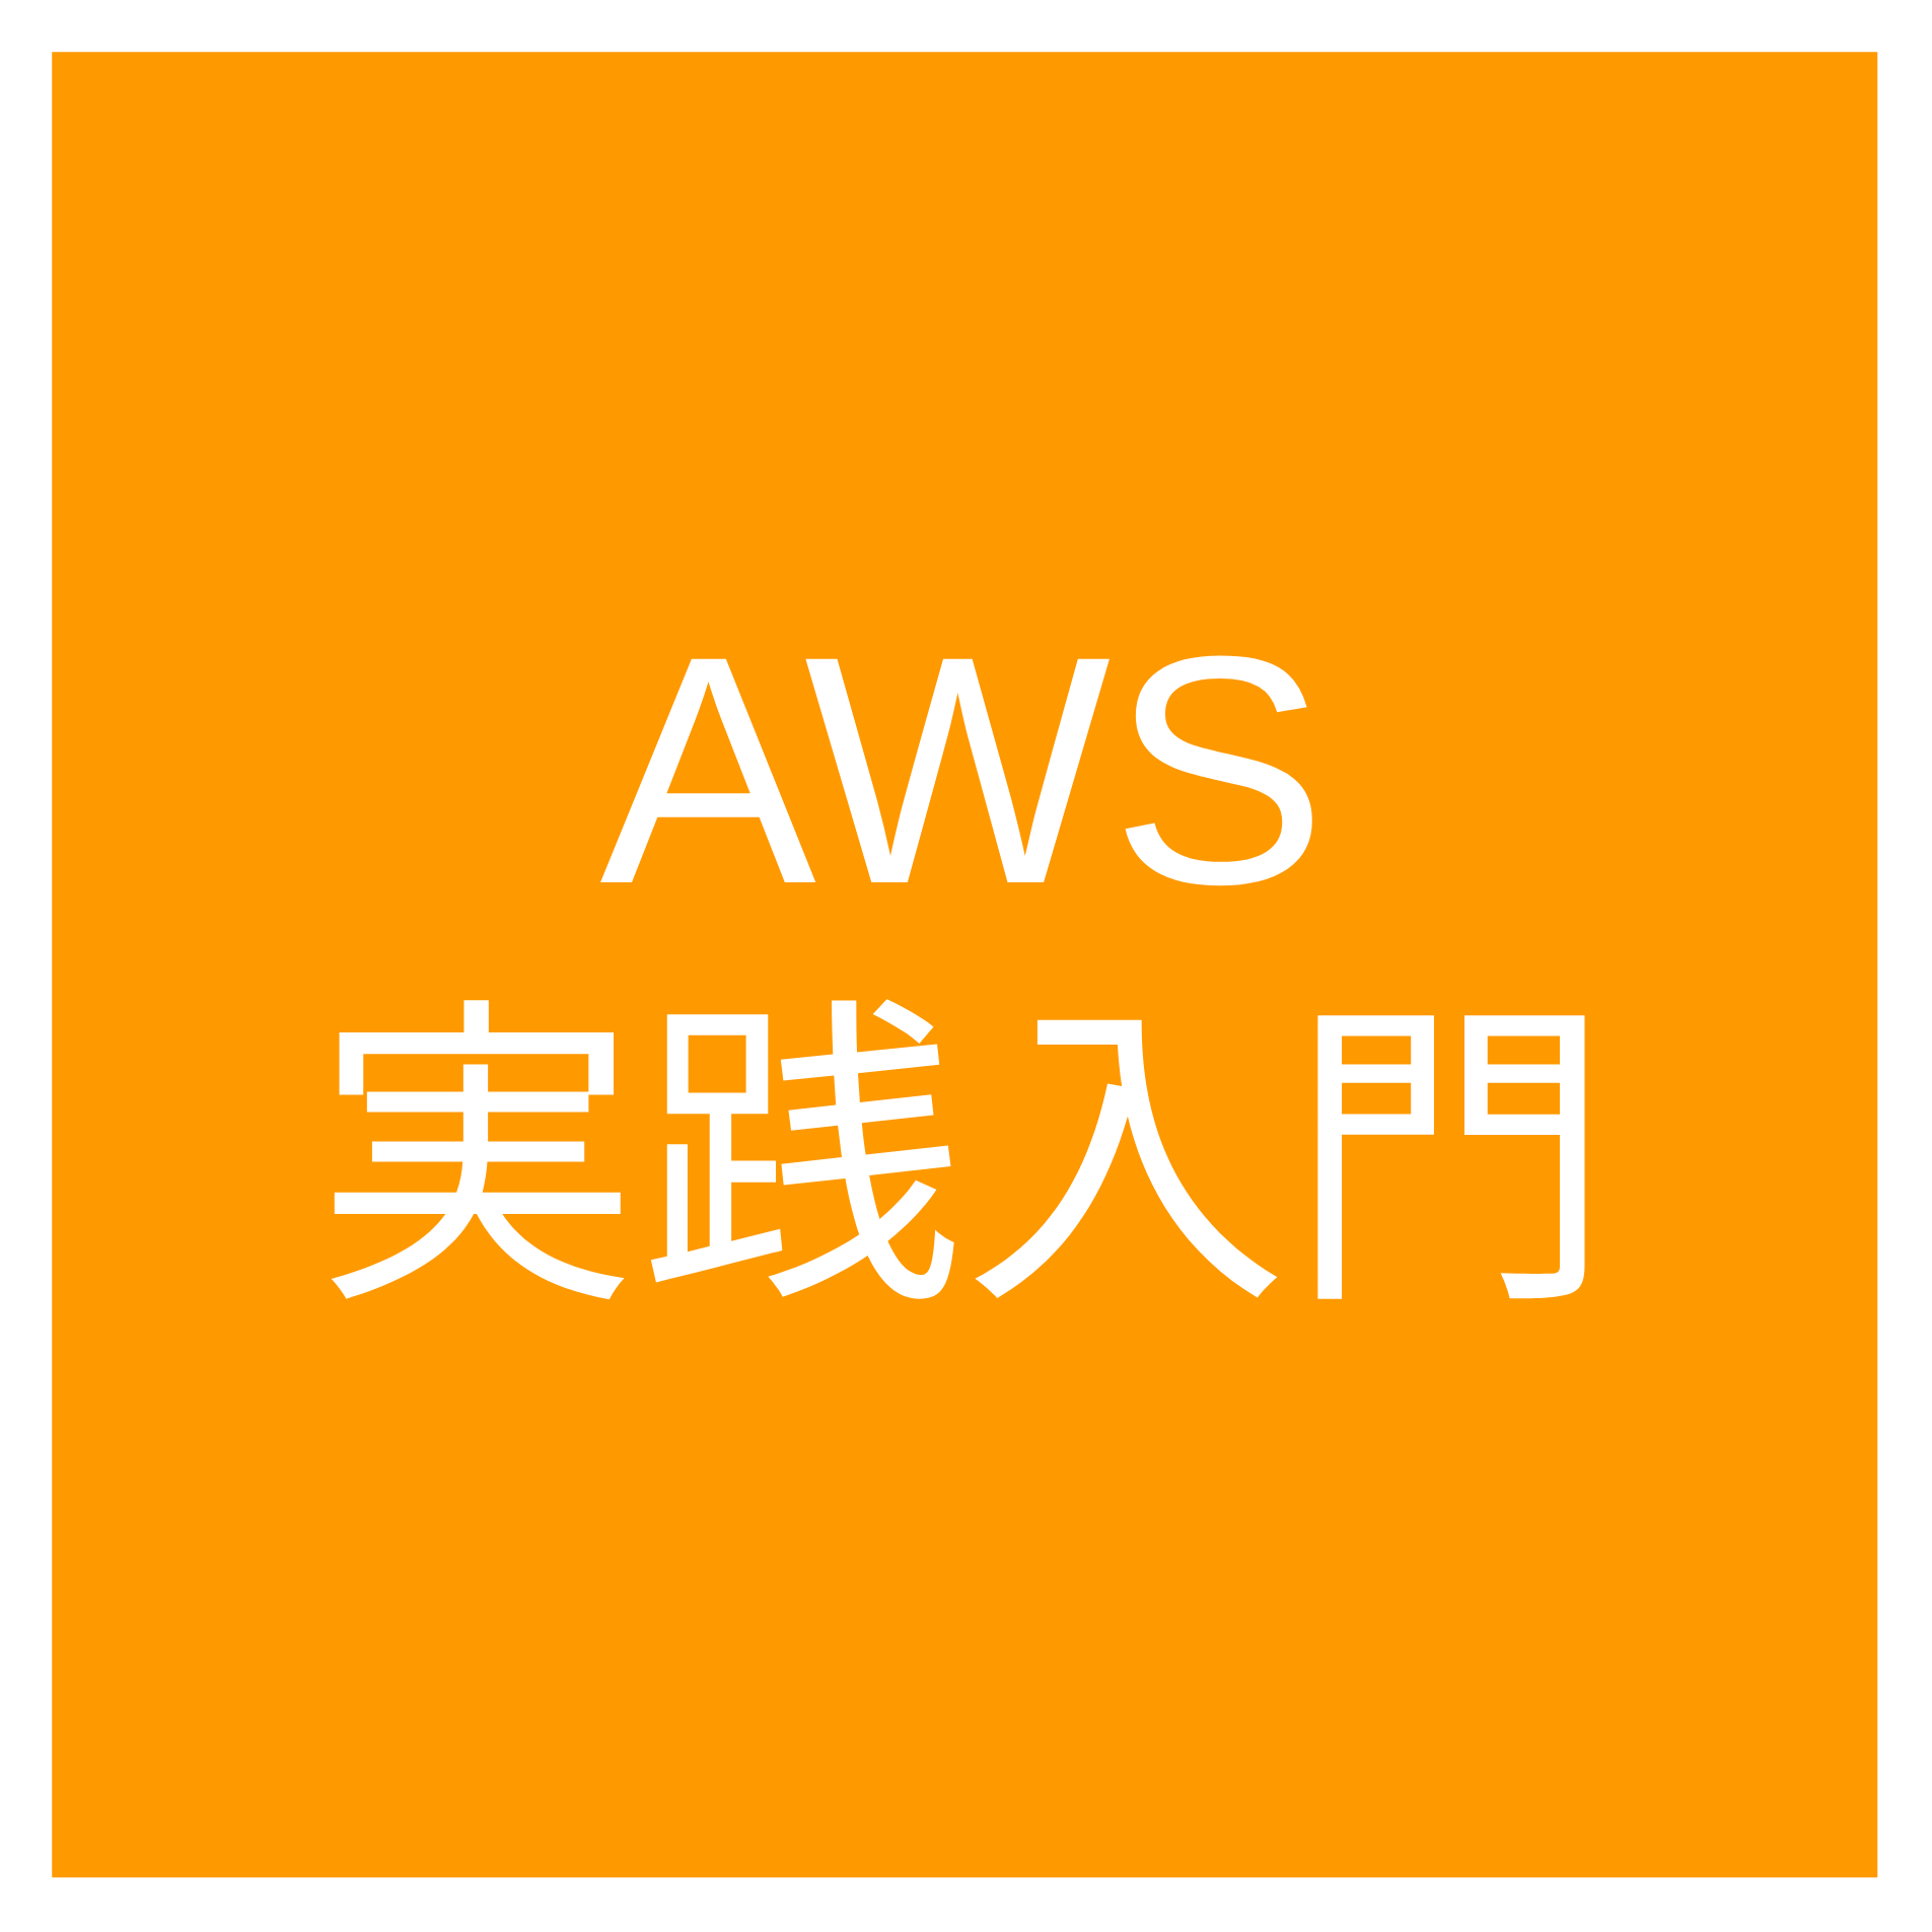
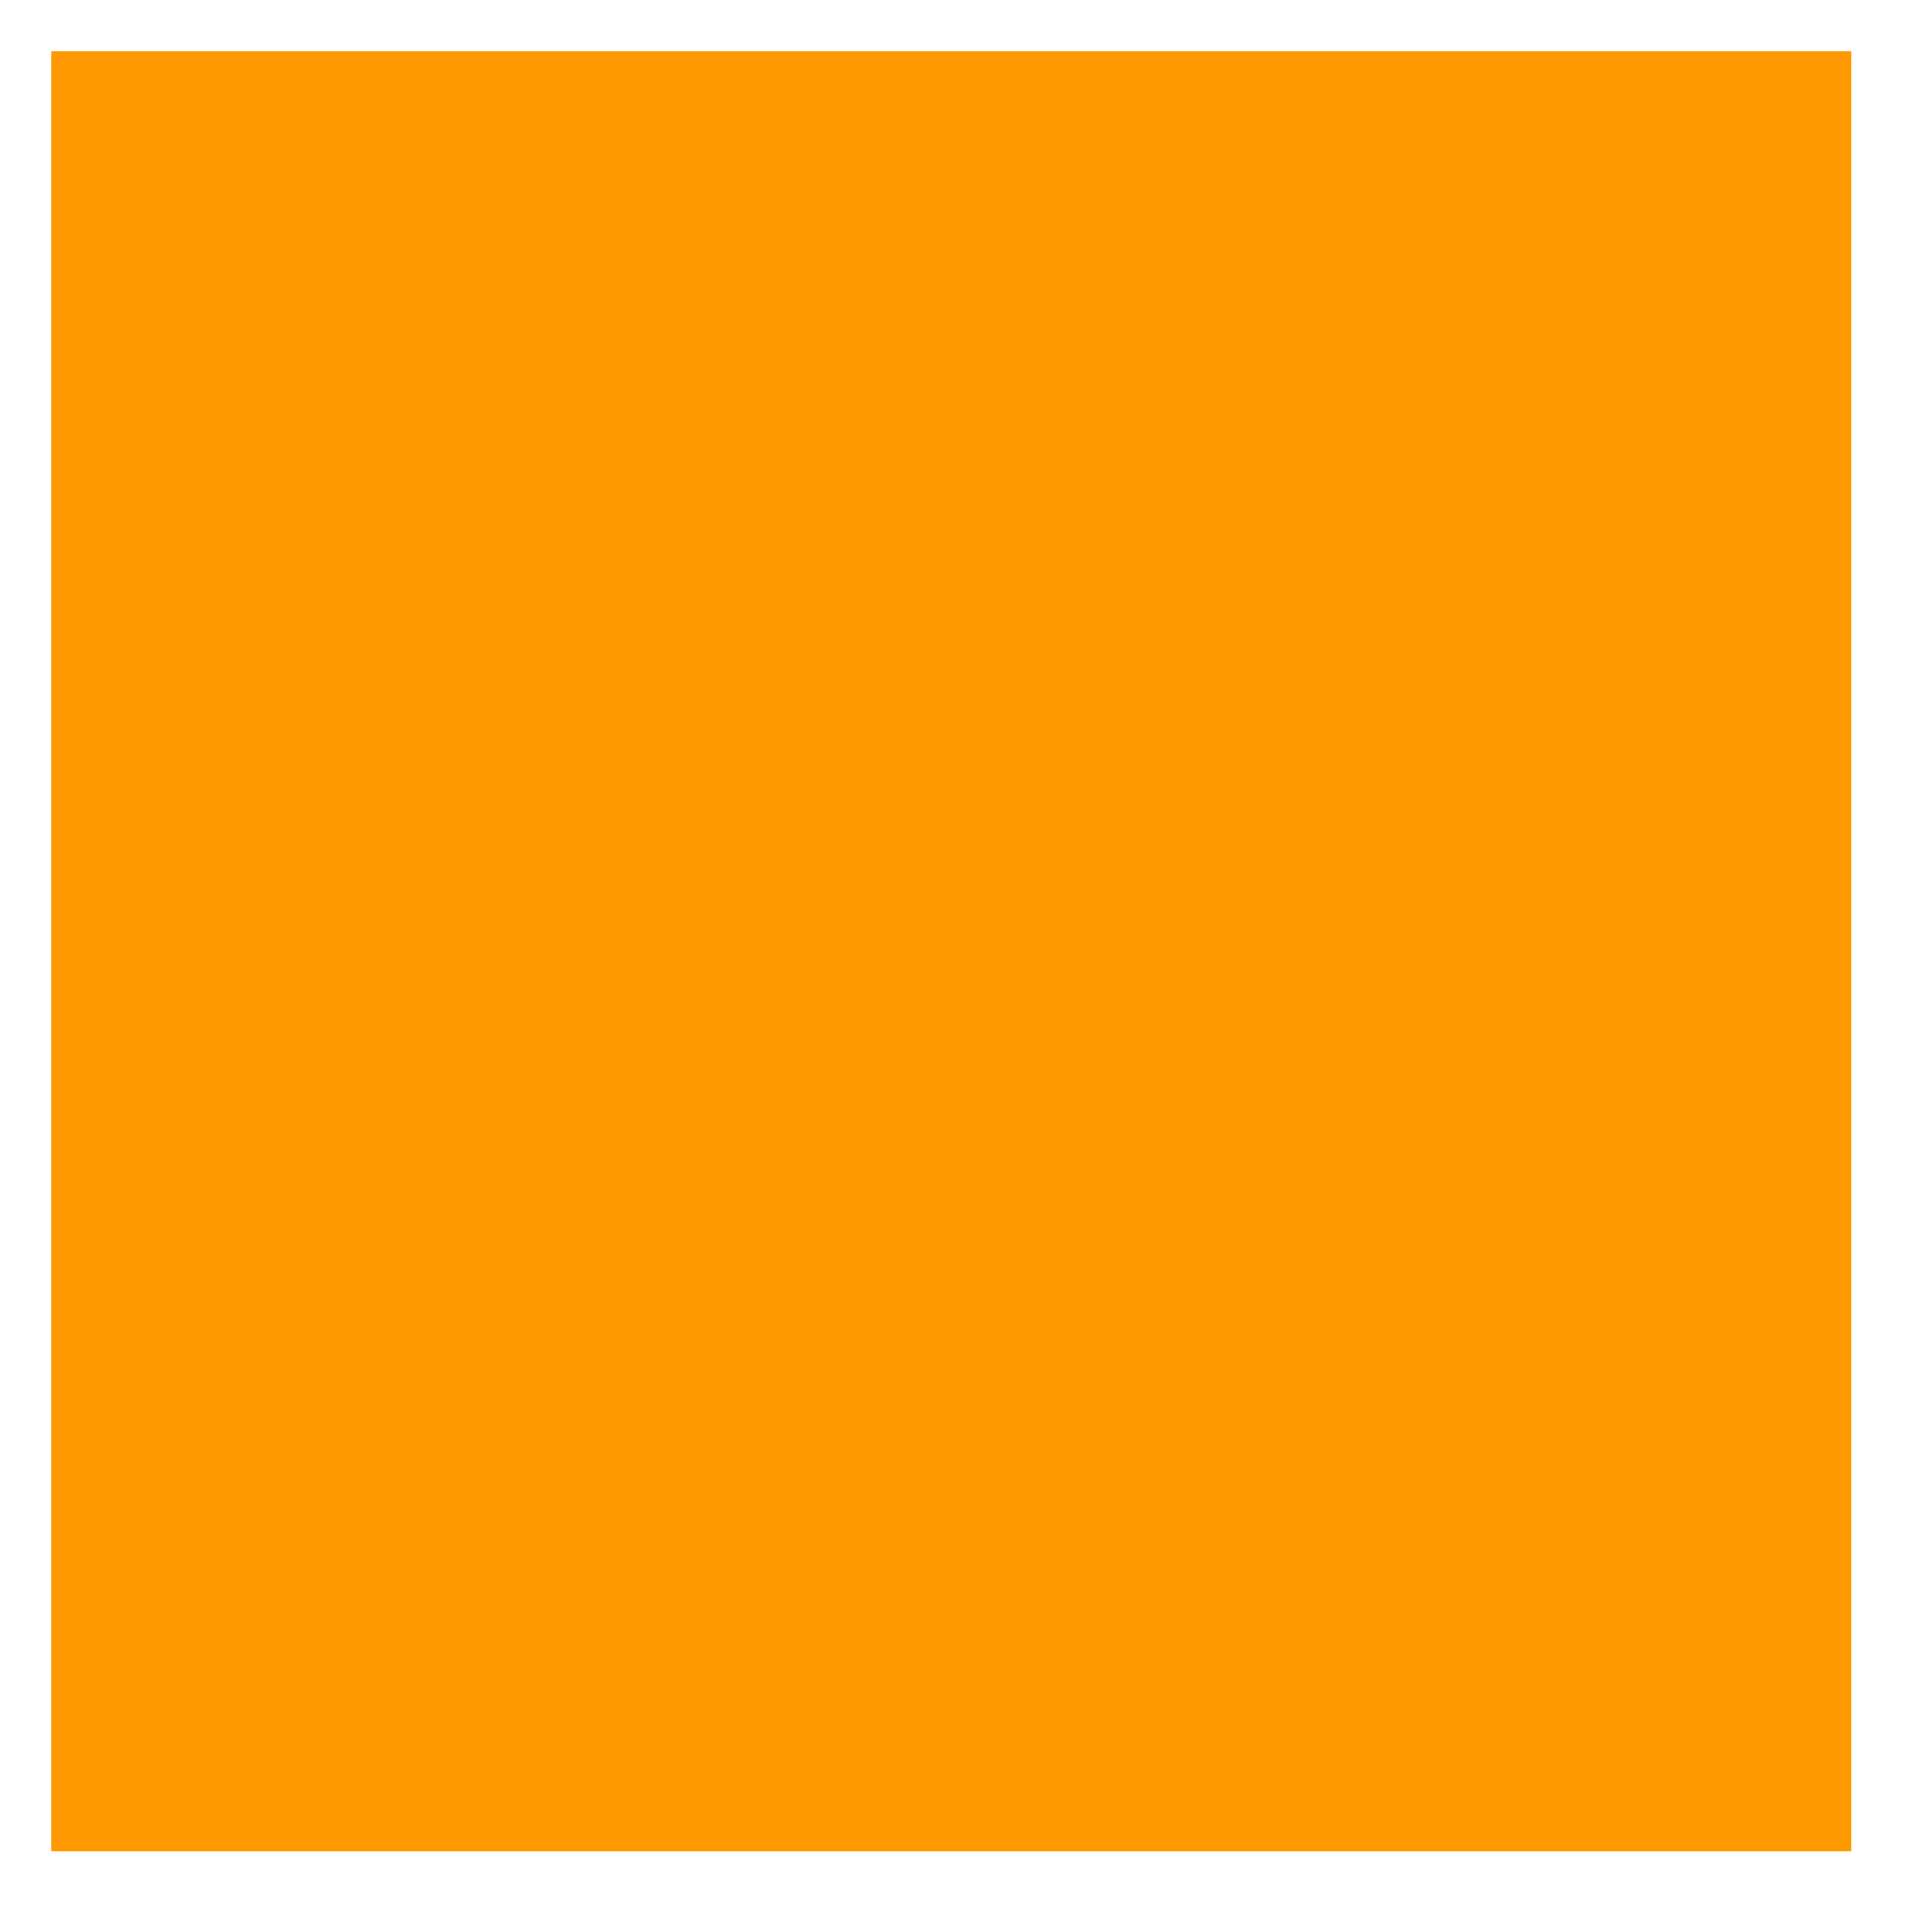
  <mxCell id="0" />
  <mxCell id="1" parent="0" />
  <mxCell id="2" value="" style="whiteSpace=wrap;html=1;aspect=fixed;strokeColor=none;fillColor=#FF9900;" parent="1" vertex="1"><mxGeometry x="20" y="20" width="720" height="720" as="geometry" /></mxCell>
- <mxCell id="3" value="AWS&lt;br style=&quot;font-size: 128px;&quot;&gt;実践入門" style="text;html=1;strokeColor=none;fillColor=none;align=center;verticalAlign=middle;whiteSpace=wrap;rounded=0;fontColor=#FFFFFF;fontSize=128;" parent="1" vertex="1"><mxGeometry x="60" y="60" width="640" height="640" as="geometry" /></mxCell>
